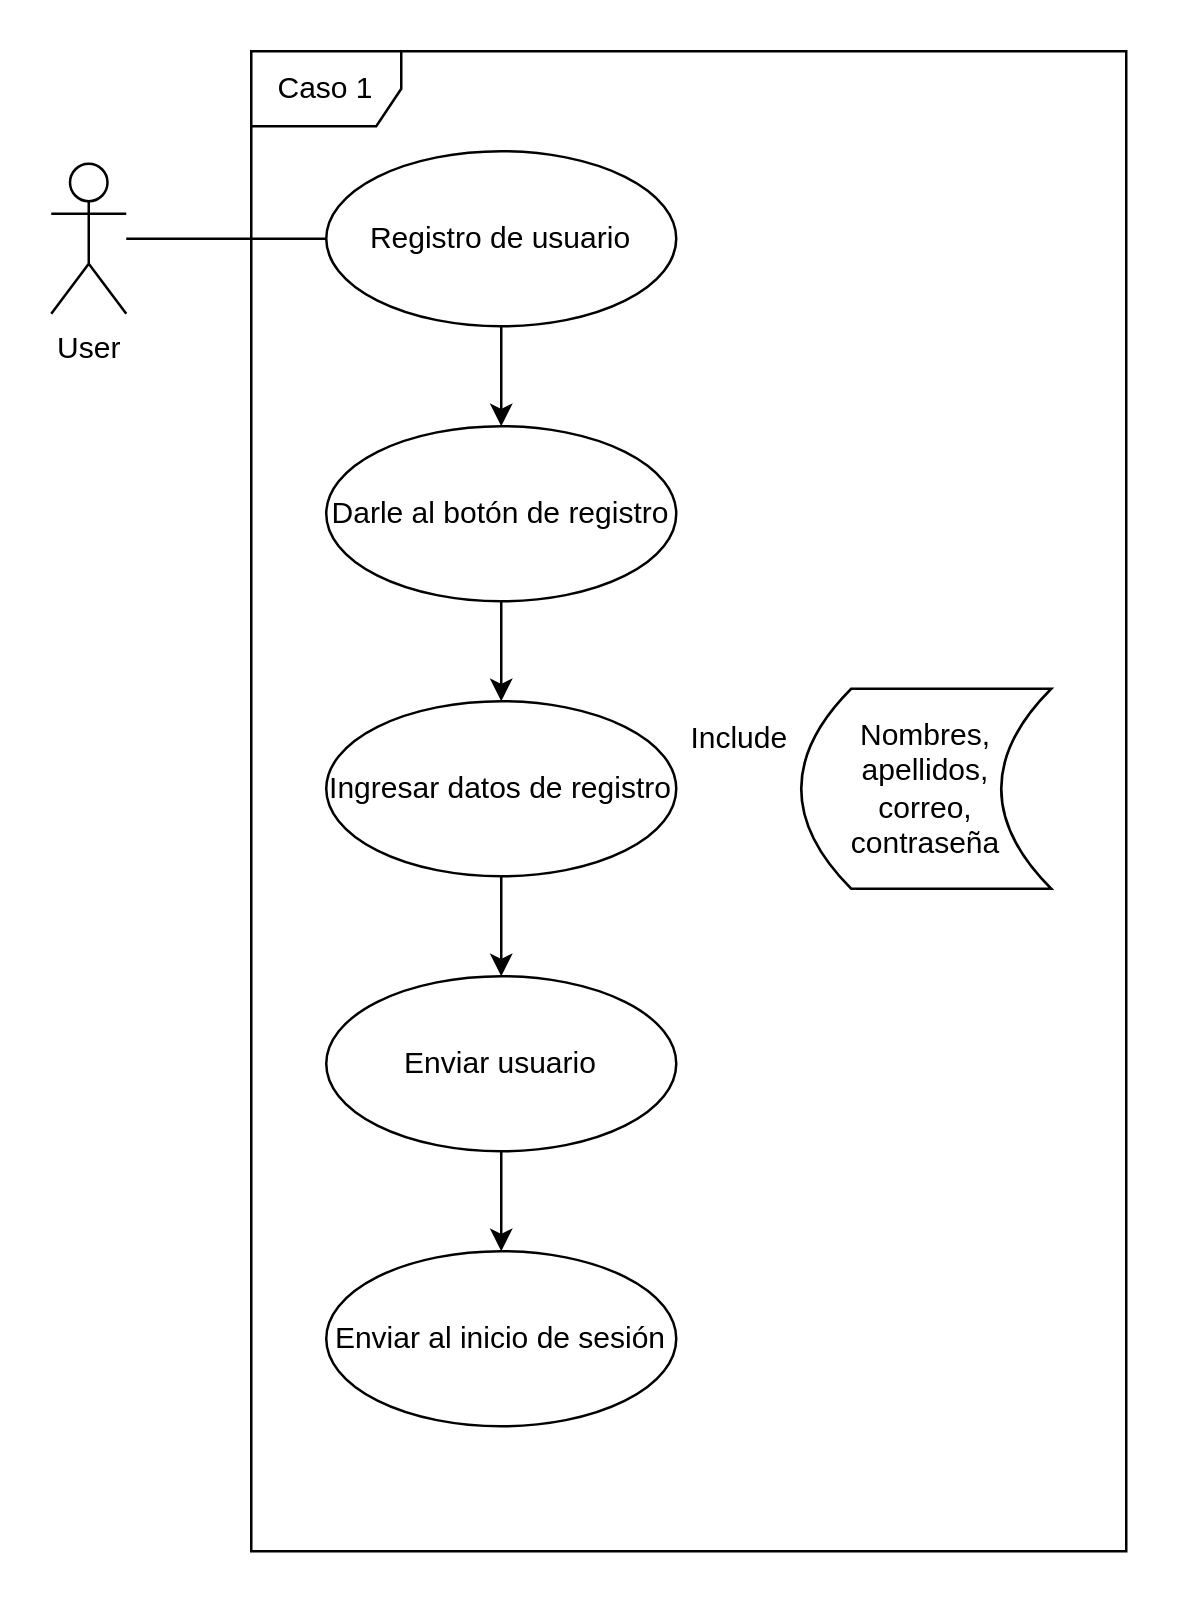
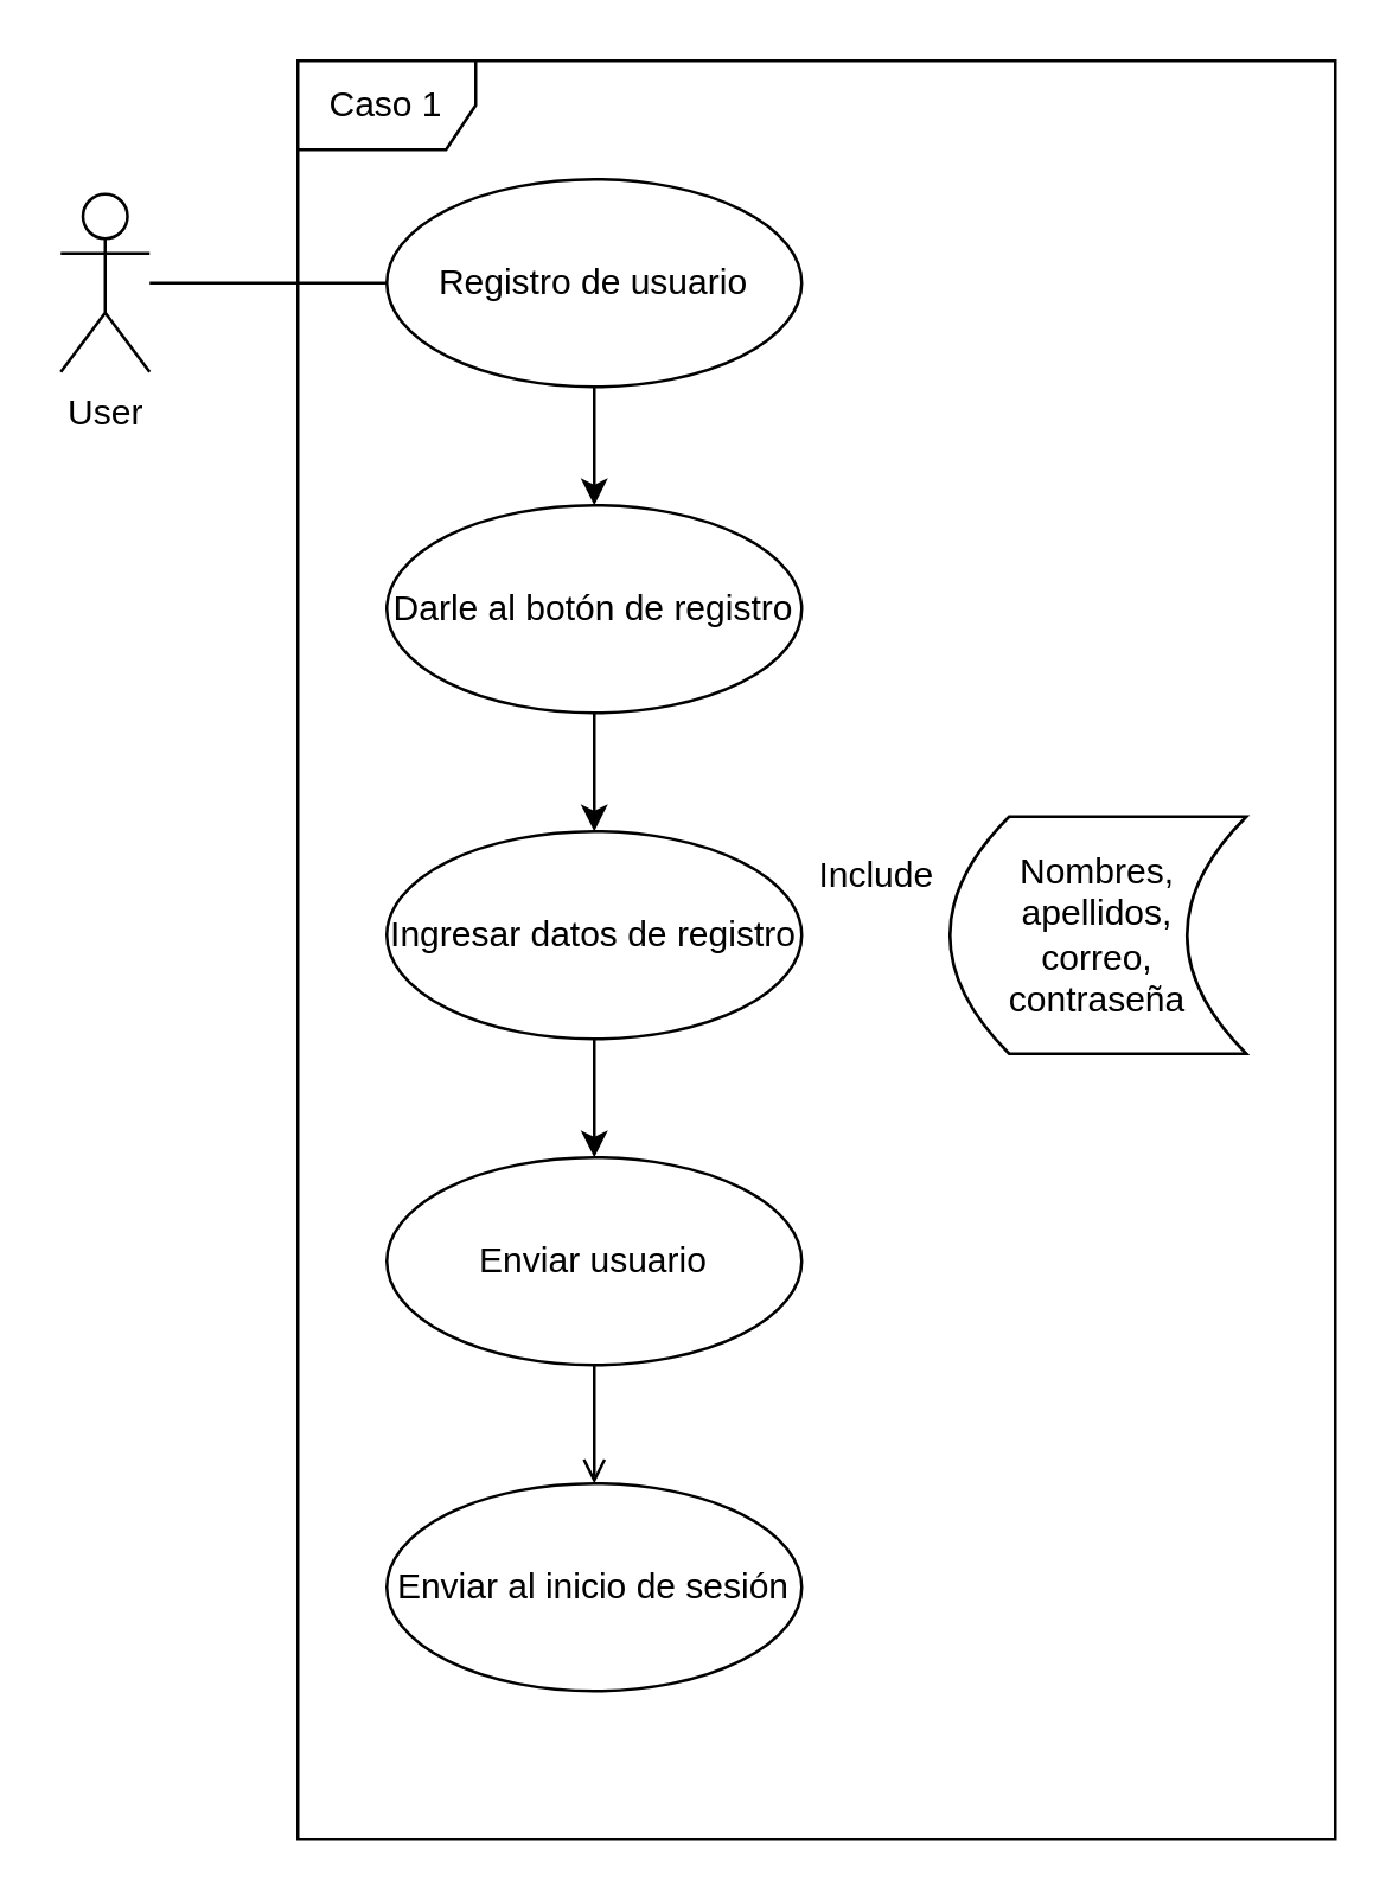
  <mxCell id="0" />
  <mxCell id="1" parent="0" />
  <mxCell id="2" value="&lt;div&gt;User&lt;/div&gt;&lt;div&gt;&lt;br&gt;&lt;/div&gt;" style="shape=umlActor;verticalLabelPosition=bottom;verticalAlign=top;html=1;outlineConnect=0;" parent="1" vertex="1"><mxGeometry x="20" y="65" width="30" height="60" as="geometry" /></mxCell>
  <mxCell id="3" value="Caso 1" style="shape=umlFrame;whiteSpace=wrap;html=1;pointerEvents=0;" parent="1" vertex="1"><mxGeometry x="100" y="20" width="350" height="600" as="geometry" /></mxCell>
  <mxCell id="4" style="edgeStyle=orthogonalEdgeStyle;rounded=0;orthogonalLoop=1;jettySize=auto;html=1;entryX=0.5;entryY=0;entryDx=0;entryDy=0;" parent="1" source="5" target="7" edge="1"><mxGeometry relative="1" as="geometry" /></mxCell>
  <mxCell id="5" value="Registro de usuario" style="ellipse;whiteSpace=wrap;html=1;" parent="1" vertex="1"><mxGeometry x="130" y="60" width="140" height="70" as="geometry" /></mxCell>
  <mxCell id="6" style="edgeStyle=orthogonalEdgeStyle;rounded=0;orthogonalLoop=1;jettySize=auto;html=1;entryX=0.5;entryY=0;entryDx=0;entryDy=0;" parent="1" source="7" target="9" edge="1"><mxGeometry relative="1" as="geometry" /></mxCell>
  <mxCell id="7" value="Darle al botón de registro" style="ellipse;whiteSpace=wrap;html=1;" parent="1" vertex="1"><mxGeometry x="130" y="170" width="140" height="70" as="geometry" /></mxCell>
  <mxCell id="8" style="edgeStyle=orthogonalEdgeStyle;rounded=0;orthogonalLoop=1;jettySize=auto;html=1;entryX=0.5;entryY=0;entryDx=0;entryDy=0;" parent="1" source="9" target="11" edge="1"><mxGeometry relative="1" as="geometry" /></mxCell>
  <mxCell id="9" value="Ingresar datos de registro" style="ellipse;whiteSpace=wrap;html=1;" parent="1" vertex="1"><mxGeometry x="130" y="280" width="140" height="70" as="geometry" /></mxCell>
- <mxCell id="10" style="edgeStyle=orthogonalEdgeStyle;rounded=0;orthogonalLoop=1;jettySize=auto;html=1;entryX=0.5;entryY=0;entryDx=0;entryDy=0;" parent="1" source="11" target="12" edge="1"><mxGeometry relative="1" as="geometry" /></mxCell>
+ <mxCell id="10" style="edgeStyle=orthogonalEdgeStyle;rounded=0;orthogonalLoop=1;jettySize=auto;html=1;entryX=0.5;entryY=0;entryDx=0;entryDy=0;endArrow=open;" parent="1" source="11" target="12" edge="1"><mxGeometry relative="1" as="geometry" /></mxCell>
  <mxCell id="11" value="Enviar usuario" style="ellipse;whiteSpace=wrap;html=1;" parent="1" vertex="1"><mxGeometry x="130" y="390" width="140" height="70" as="geometry" /></mxCell>
  <mxCell id="12" value="Enviar al inicio de sesión" style="ellipse;whiteSpace=wrap;html=1;" parent="1" vertex="1"><mxGeometry x="130" y="500" width="140" height="70" as="geometry" /></mxCell>
  <mxCell id="13" value="Nombres, apellidos, &lt;br&gt;correo, contraseña" style="shape=dataStorage;whiteSpace=wrap;html=1;fixedSize=1;" parent="1" vertex="1"><mxGeometry x="320" y="275" width="100" height="80" as="geometry" /></mxCell>
  <mxCell id="14" value="Include" style="text;html=1;align=center;verticalAlign=middle;resizable=0;points=[];autosize=1;strokeColor=none;fillColor=none;" parent="1" vertex="1"><mxGeometry x="265" y="280" width="60" height="30" as="geometry" /></mxCell>
  <mxCell id="15" value="" style="line;strokeWidth=1;fillColor=none;align=left;verticalAlign=middle;spacingTop=-1;spacingLeft=3;spacingRight=3;rotatable=0;labelPosition=right;points=[];portConstraint=eastwest;strokeColor=inherit;" vertex="1" parent="1"><mxGeometry x="50" y="91" width="80" height="8" as="geometry" /></mxCell>
